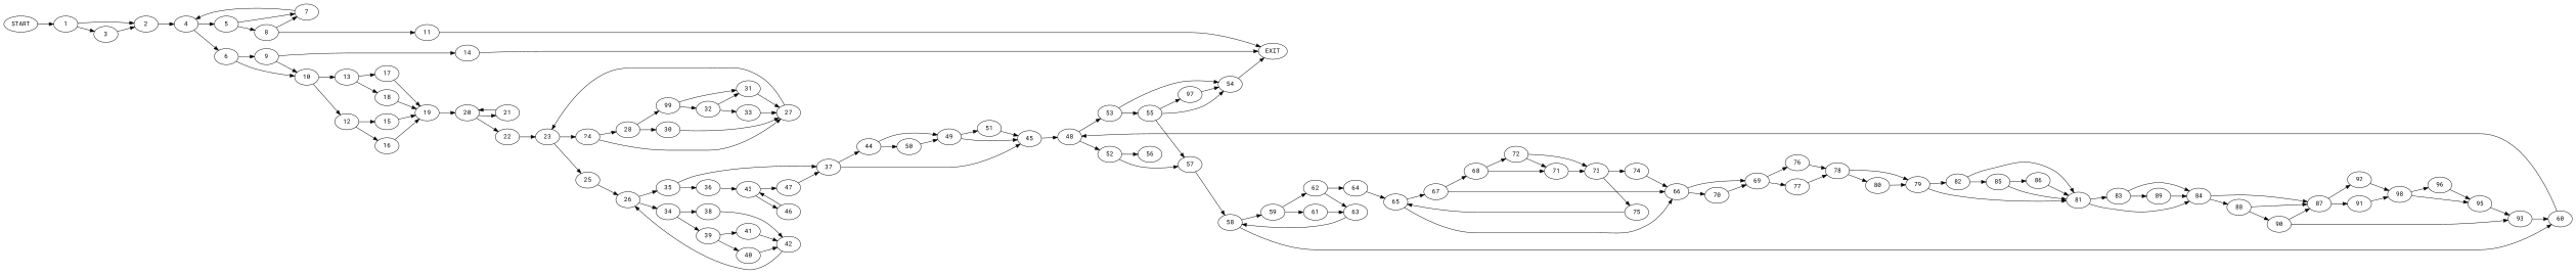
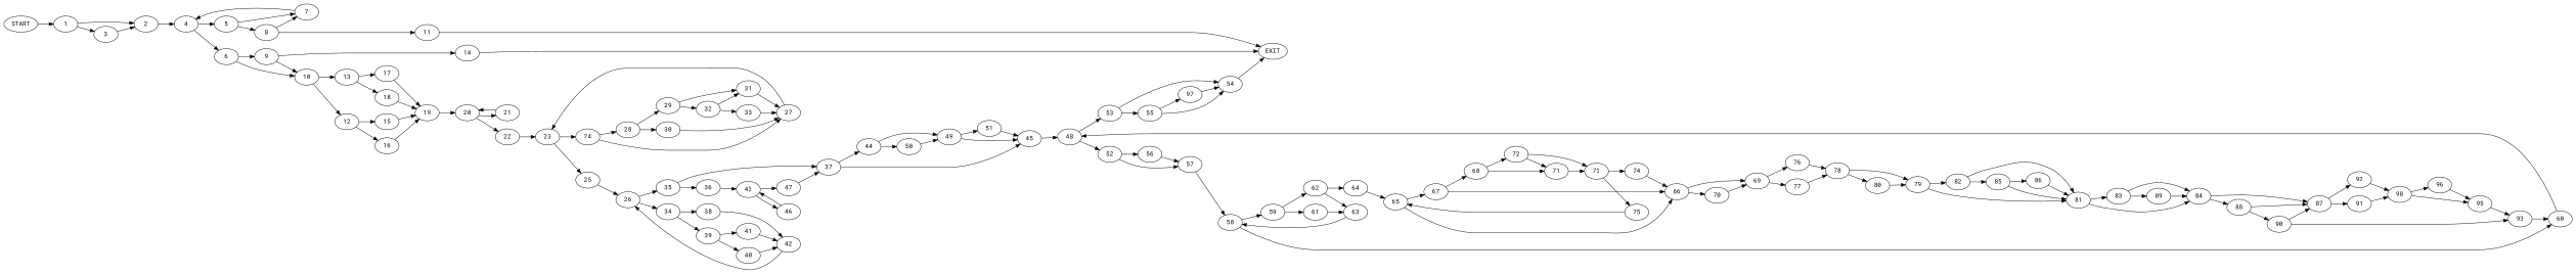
  digraph {
    fontname="Roboto Mono"
    rankdir=LR
    node [fontname="Roboto Mono"]
    edge [fontname="Roboto Mono"]
    n1 [label=START]
    1
    2
    3
    n5 [label=EXIT]
    4
    5
    6
    7
    8
    9
    10
    11
    14
    12
    13
    15
    16
    17
    18
    19
    20
    21
    22
    23
    24
    25
    27
    28
    26
-   29 [label=99]
+   29
    30
    34
    35
    38
    39
    36
    37
    31
    32
    33
    42
    40
    41
    43
    44
    45
    46
    47
    49
    50
    48
    51
    52
    53
    56
    57
    54
    55
    58
    97
    59
    60
    61
    62
    63
    64
    65
    66
    67
    69
    70
    68
    76
    77
    71
    72
    73
    78
    74
    75
    79
    80
    81
    82
    83
    84
    85
    89
    87
    88
    86
    91
    92
    90
    n96 [label=98]
    93
    95
    96
    n1 -> 1
    1 -> 2
    1 -> 3
    2 -> 4
    3 -> 2
    4 -> 5
    4 -> 6
    5 -> 7
    5 -> 8
    6 -> 9
    6 -> 10
    7 -> 4
    8 -> 7
    8 -> 11
    9 -> 10
    9 -> 14
    10 -> 12
    10 -> 13
    11 -> n5
    14 -> n5
    12 -> 15
    12 -> 16
    13 -> 17
    13 -> 18
    15 -> 19
    16 -> 19
    17 -> 19
    18 -> 19
    19 -> 20
    20 -> 21
    20 -> 22
    21 -> 20
    22 -> 23
    23 -> 24
    23 -> 25
    24 -> 27
    24 -> 28
    25 -> 26
    27 -> 23
    28 -> 29
    28 -> 30
    26 -> 34
    26 -> 35
    29 -> 31
    29 -> 32
    30 -> 27
    34 -> 38
    34 -> 39
    35 -> 36
    35 -> 37
    38 -> 42
    39 -> 40
    39 -> 41
    36 -> 43
    37 -> 44
    37 -> 45
    31 -> 27
    32 -> 31
    32 -> 33
    33 -> 27
    42 -> 26
    40 -> 42
    41 -> 42
    43 -> 46
    43 -> 47
    44 -> 49
    44 -> 50
    45 -> 48
    46 -> 43
    47 -> 37
    49 -> 45
    49 -> 51
    50 -> 49
    48 -> 52
    48 -> 53
    51 -> 45
    52 -> 56
    52 -> 57
    53 -> 54
    53 -> 55
-   55 -> 57
+   56 -> 57
    57 -> 58
    54 -> n5
    55 -> 54
    55 -> 97
    58 -> 59
    58 -> 60
    97 -> 54
    59 -> 61
    59 -> 62
    60 -> 48
    61 -> 63
    62 -> 63
    62 -> 64
    63 -> 58
    64 -> 65
    65 -> 66
    65 -> 67
    66 -> 69
    66 -> 70
    67 -> 66
    67 -> 68
    69 -> 76
    69 -> 77
    70 -> 69
    68 -> 71
    68 -> 72
    76 -> 78
    77 -> 78
    71 -> 73
    72 -> 71
    72 -> 73
    73 -> 74
    73 -> 75
    78 -> 79
    78 -> 80
    74 -> 66
    75 -> 65
    79 -> 81
    79 -> 82
    80 -> 79
    81 -> 83
    81 -> 84
    82 -> 81
    82 -> 85
    83 -> 84
    83 -> 89
    84 -> 87
    84 -> 88
    85 -> 81
    85 -> 86
    89 -> 84
    87 -> 91
    87 -> 92
    88 -> 87
    88 -> 90
    86 -> 81
    91 -> n96
    92 -> n96
    90 -> 87
    90 -> 93
    n96 -> 95
    n96 -> 96
    93 -> 60
    95 -> 93
    96 -> 95
  }
